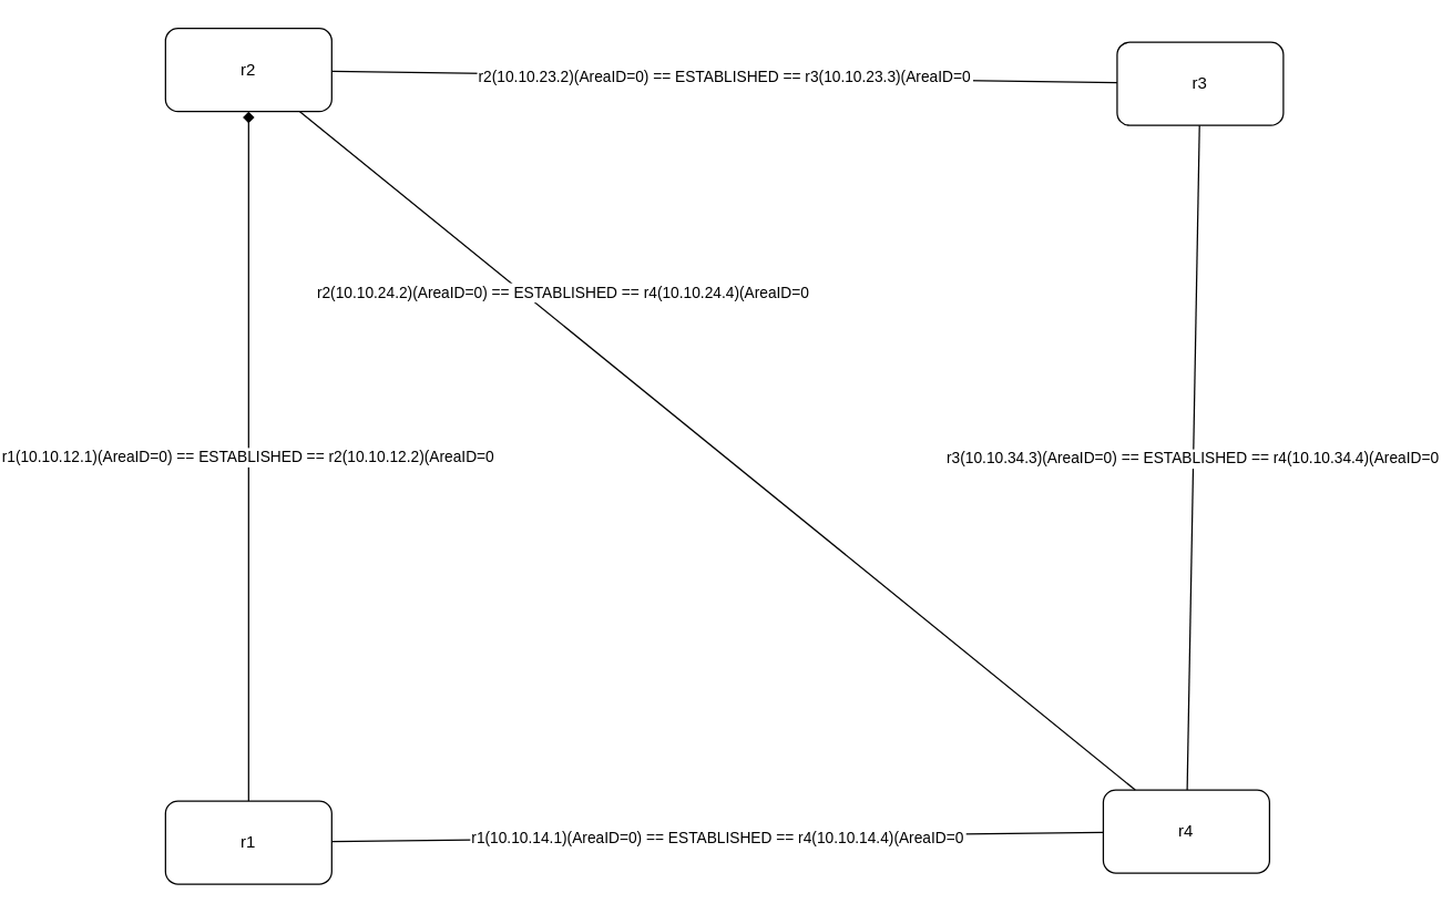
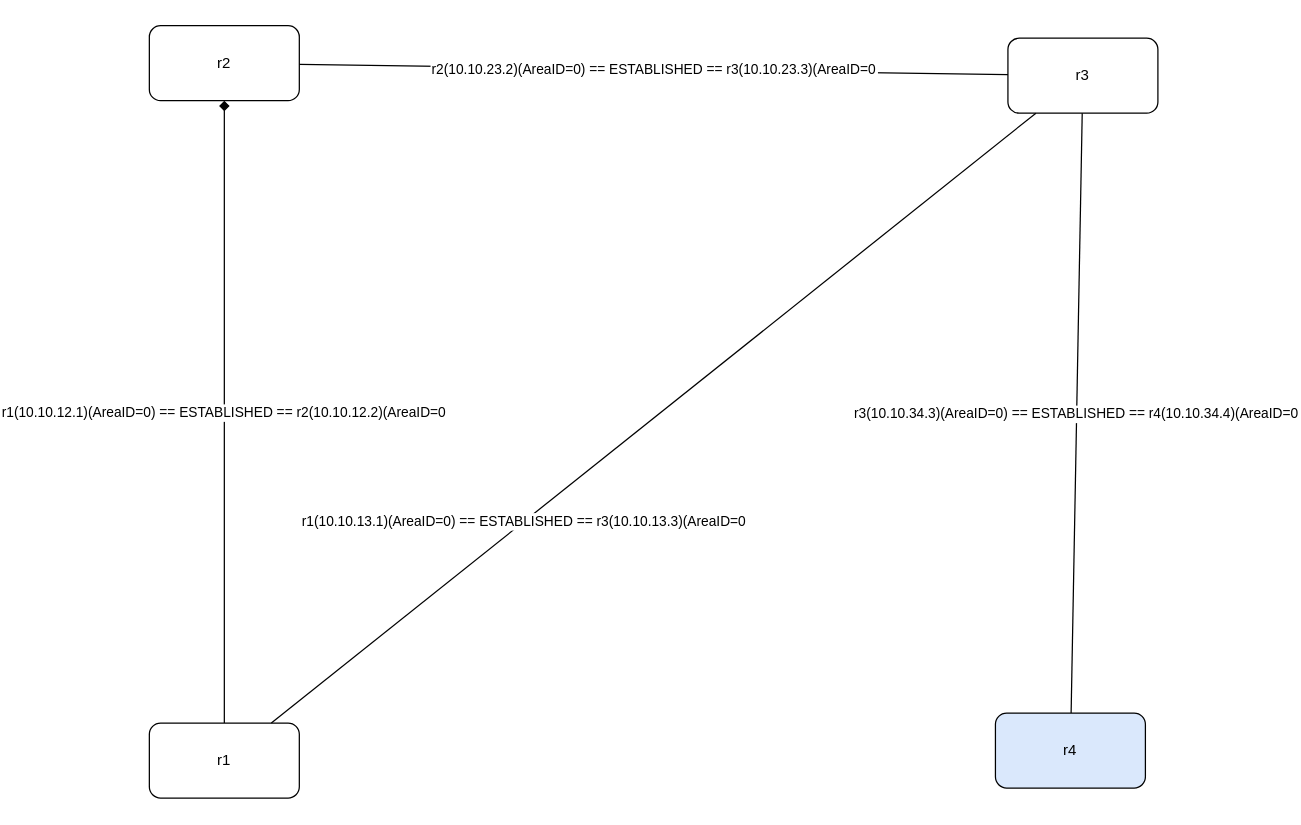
  <mxCell id="0" />
  <mxCell id="1" parent="0" />
  <mxCell id="2" value="r2" style="rounded=1;whiteSpace=wrap;html=1;" parent="1" vertex="1"><mxGeometry x="20" y="20" width="120" height="60" as="geometry" /></mxCell>
- <mxCell id="3" value="r4" style="rounded=1;whiteSpace=wrap;html=1;" parent="1" vertex="1"><mxGeometry x="697" y="570" width="120" height="60" as="geometry" /></mxCell>
- <mxCell id="4" value="r2(10.10.24.2)(AreaID=0) == ESTABLISHED == r4(10.10.24.4)(AreaID=0" style="endArrow=none;" parent="1" source="2" target="3" edge="1"><mxGeometry x="-0.409" y="19" relative="1" as="geometry"><mxPoint as="offset" /></mxGeometry></mxCell>
+ <mxCell id="3" value="r4" style="rounded=1;whiteSpace=wrap;html=1;fillColor=#dae8fc;" parent="1" vertex="1"><mxGeometry x="697" y="570" width="120" height="60" as="geometry" /></mxCell>
  <mxCell id="5" value="r3" style="rounded=1;whiteSpace=wrap;html=1;" parent="1" vertex="1"><mxGeometry x="707" y="30" width="120" height="60" as="geometry" /></mxCell>
  <mxCell id="6" value="r2(10.10.23.2)(AreaID=0) == ESTABLISHED == r3(10.10.23.3)(AreaID=0" style="endArrow=none;" parent="1" source="2" target="5" edge="1"><mxGeometry relative="1" as="geometry" /></mxCell>
  <mxCell id="7" value="r1" style="rounded=1;whiteSpace=wrap;html=1;" parent="1" vertex="1"><mxGeometry x="20" y="578" width="120" height="60" as="geometry" /></mxCell>
- <mxCell id="8" value="r1(10.10.14.1)(AreaID=0) == ESTABLISHED == r4(10.10.14.4)(AreaID=0" style="endArrow=none;" parent="1" source="7" target="3" edge="1"><mxGeometry relative="1" as="geometry" /></mxCell>
  <mxCell id="9" value="r3(10.10.34.3)(AreaID=0) == ESTABLISHED == r4(10.10.34.4)(AreaID=0" style="endArrow=none;" parent="1" source="5" target="3" edge="1"><mxGeometry relative="1" as="geometry" /></mxCell>
+ <mxCell id="10" value="r1(10.10.13.1)(AreaID=0) == ESTABLISHED == r3(10.10.13.3)(AreaID=0" style="endArrow=none;" parent="1" source="7" target="5" edge="1"><mxGeometry x="-0.338" relative="1" as="geometry"><mxPoint as="offset" /></mxGeometry></mxCell>
  <mxCell id="11" value="r1(10.10.12.1)(AreaID=0) == ESTABLISHED == r2(10.10.12.2)(AreaID=0" style="endArrow=diamond;" parent="1" source="7" target="2" edge="1"><mxGeometry relative="1" as="geometry" /></mxCell>
